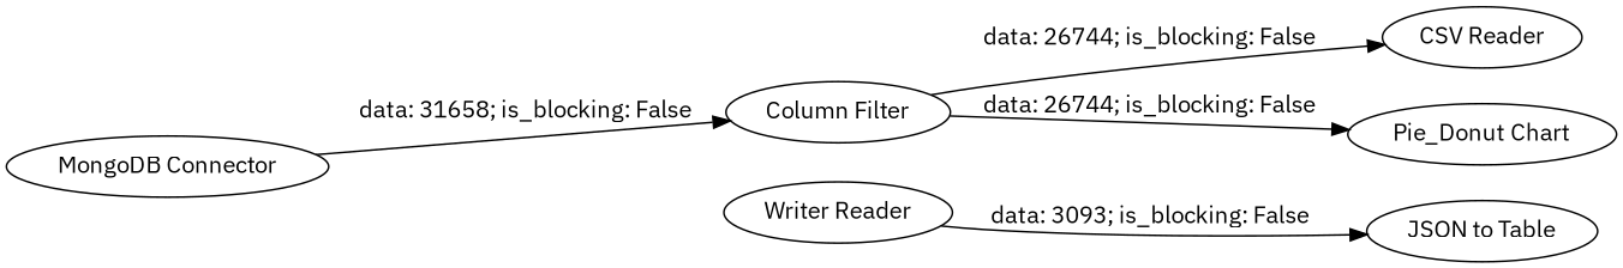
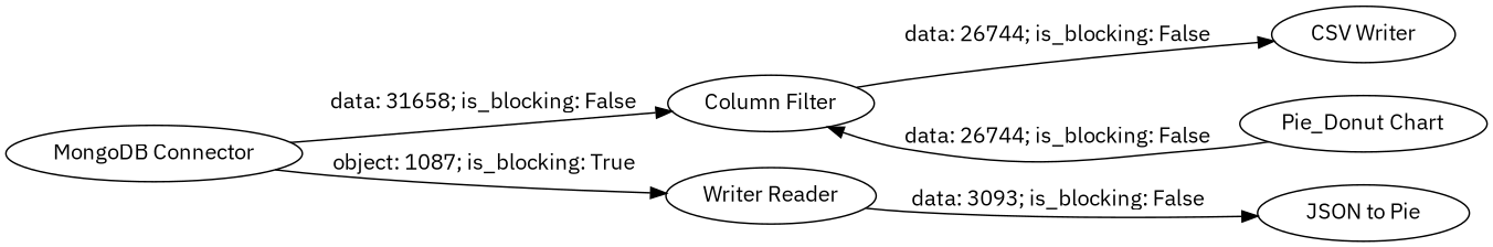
  digraph {
    fontname="IBM Plex Sans"
    rankdir=LR
    node [fontname="IBM Plex Sans"]
    edge [fontname="IBM Plex Sans"]
-   n1 [label="JSON to Table"]
+   n1 [label="JSON to Pie"]
    n2 [label="Column Filter"]
-   n3 [label="CSV Reader"]
+   n3 [label="CSV Writer"]
    n4 [label="Pie_Donut Chart"]
    n5 [label="MongoDB Connector"]
    n6 [label="Writer Reader"]
    n2 -> n3 [label="data: 26744; is_blocking: False"]
-   n2 -> n4 [label="data: 26744; is_blocking: False"]
+   n4 -> n2 [label="data: 26744; is_blocking: False"]
    n5 -> n2 [label="data: 31658; is_blocking: False"]
+   n5 -> n6 [label="object: 1087; is_blocking: True"]
    n6 -> n1 [label="data: 3093; is_blocking: False"]
  }
